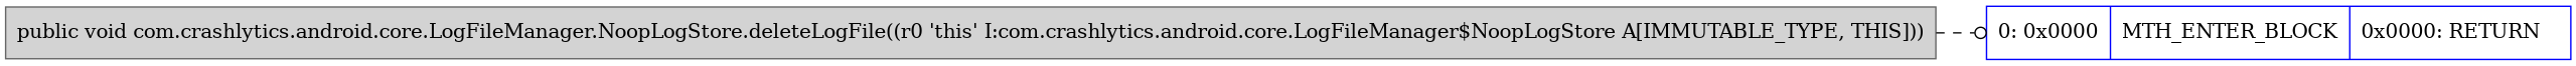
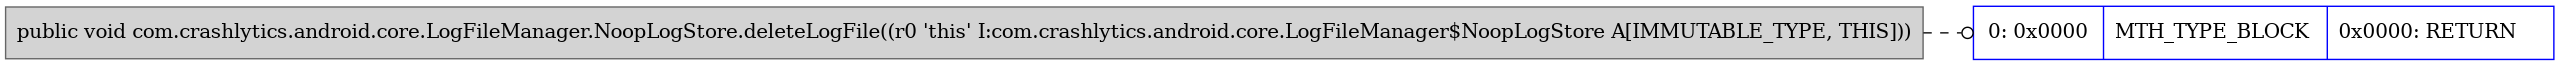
  digraph {
    rankdir=LR
    node [shape=record style=filled]
-   n1 [label="{0\:\ 0x0000|MTH_ENTER_BLOCK\l|0x0000: RETURN   \l}" fillcolor=white color=blue]
+   n1 [label="{0\:\ 0x0000|MTH_TYPE_BLOCK\l|0x0000: RETURN   \l}" fillcolor=white color=blue]
    n2 [label="{public void com.crashlytics.android.core.LogFileManager.NoopLogStore.deleteLogFile((r0 'this' I:com.crashlytics.android.core.LogFileManager$NoopLogStore A[IMMUTABLE_TYPE, THIS])) }" fillcolor=lightgrey color=gray40]
    n2 -> n1 [style=dashed arrowhead=odot]
  }
